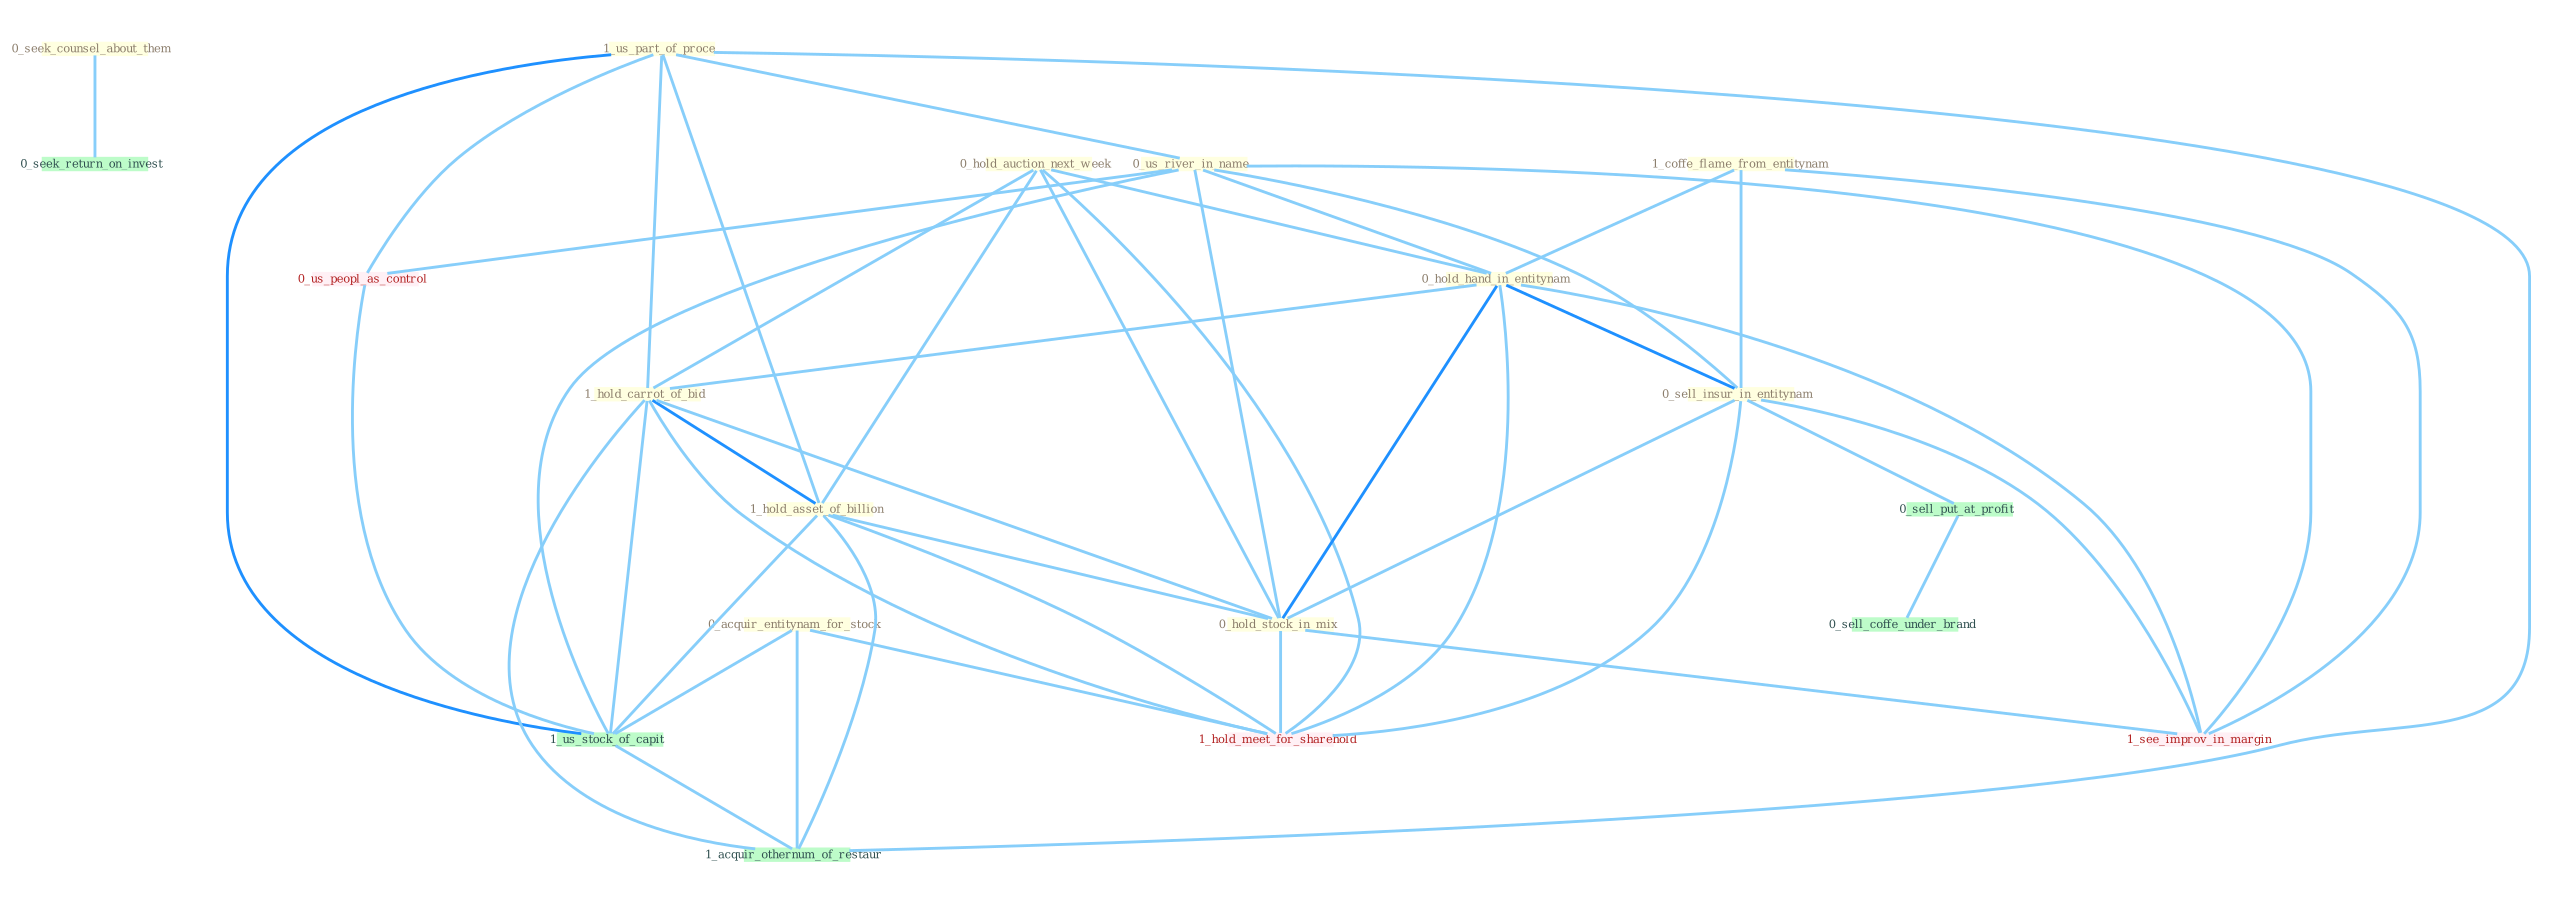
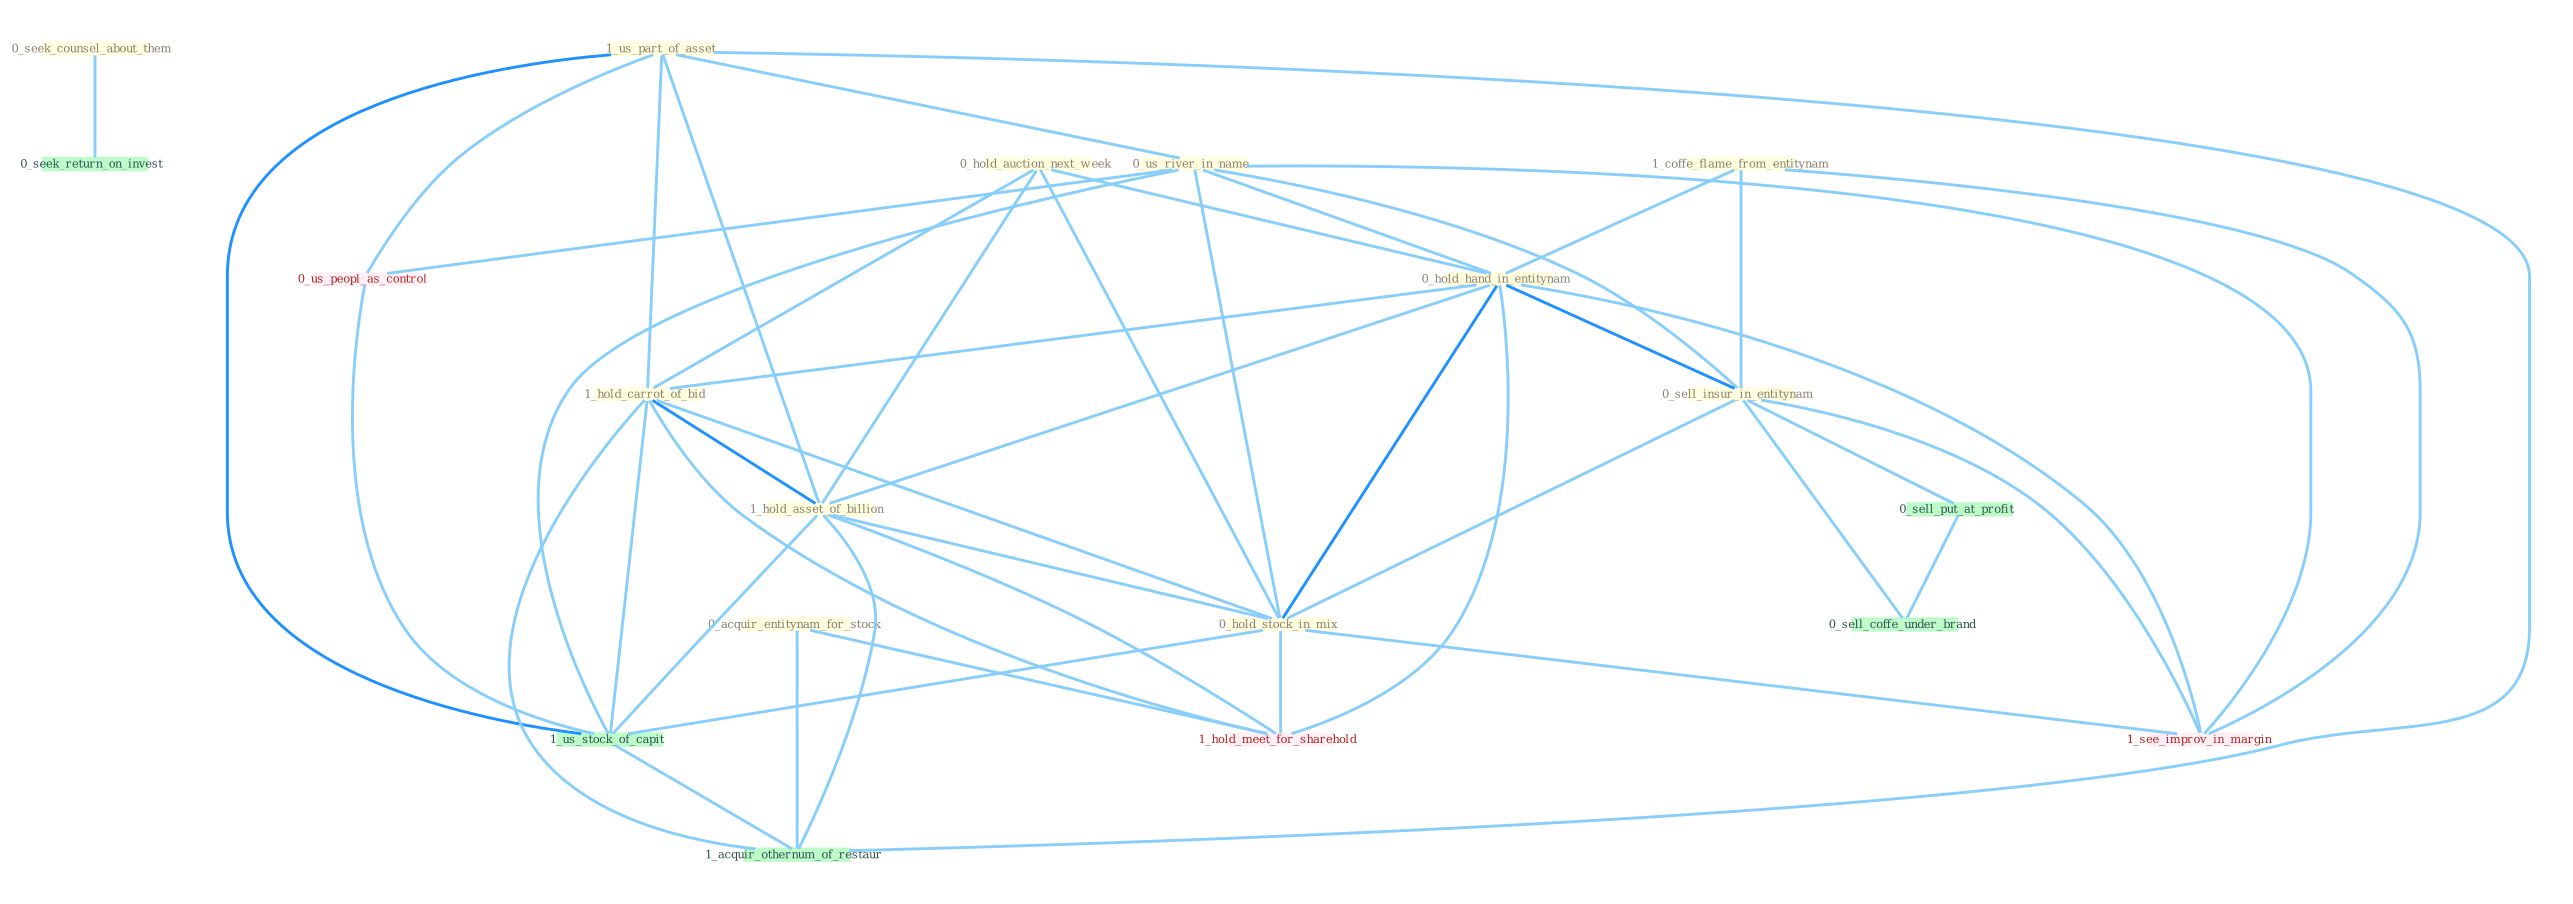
  graph {
    node [color="#ffffe0" fixedsize=true fontcolor="#8b7d6b" fontsize=4 shape=polygon style=filled]
    edge [color="#87cefa" w=1]
    "0_seek_counsel_about_them " [height=.06 width=.5]
    n2 [height=.06 label="1_coffe_flame_from_entitynam" width=.5]
    "0_hold_auction_next_week " [height=.06 width=.5]
-   "1_us_part_of_proce " [height=.06 width=.5]
+   "1_us_part_of_proce " [height=.06 width=.5 label="1_us_part_of_asset"]
    "0_acquir_entitynam_for_stock " [height=.06 width=.5]
    "0_us_river_in_name " [height=.06 width=.5]
    "0_hold_hand_in_entitynam " [height=.06 width=.5]
    "1_hold_carrot_of_bid " [height=.06 width=.5]
    "1_hold_asset_of_billion " [height=.06 width=.5]
    "0_sell_insur_in_entitynam " [height=.06 width=.5]
    "0_hold_stock_in_mix " [height=.06 width=.5]
    "0_us_peopl_as_control " [color="#fff0f5" fontcolor="#b22222" height=.06 width=.5]
    "1_see_improv_in_margin " [color="#fff0f5" fontcolor="#b22222" height=.06 width=.5]
    "1_hold_meet_for_sharehold " [color="#fff0f5" fontcolor="#b22222" height=.06 width=.5]
    "0_seek_return_on_invest " [color="#BDFCC9" fontcolor="#2f4f4f" height=.06 width=.5]
    "1_us_stock_of_capit " [color="#BDFCC9" fontcolor="#2f4f4f" height=.06 width=.5]
    "1_acquir_othernum_of_restaur " [color="#BDFCC9" fontcolor="#2f4f4f" height=.06 width=.5]
    "0_sell_put_at_profit " [color="#BDFCC9" fontcolor="#2f4f4f" height=.06 width=.5]
    "0_sell_coffe_under_brand " [color="#BDFCC9" fontcolor="#2f4f4f" height=.06 width=.5]
    subgraph sub_1 {
      "0_seek_counsel_about_them "
      n2
      "0_hold_auction_next_week "
      "1_us_part_of_proce "
      "0_acquir_entitynam_for_stock "
      "0_us_river_in_name "
      "0_hold_hand_in_entitynam "
      "1_hold_carrot_of_bid "
      "1_hold_asset_of_billion "
      "0_sell_insur_in_entitynam "
      "0_hold_stock_in_mix "
    }
    subgraph sub_2 {
      "0_us_peopl_as_control "
      "1_see_improv_in_margin "
      "1_hold_meet_for_sharehold "
    }
    "0_seek_counsel_about_them " -- "0_seek_return_on_invest "
    n2 -- "0_hold_hand_in_entitynam "
    n2 -- "0_sell_insur_in_entitynam "
    n2 -- "1_see_improv_in_margin "
    "0_hold_auction_next_week " -- "0_hold_hand_in_entitynam "
    "0_hold_auction_next_week " -- "1_hold_carrot_of_bid "
    "0_hold_auction_next_week " -- "1_hold_asset_of_billion "
    "0_hold_auction_next_week " -- "0_hold_stock_in_mix "
-   "0_hold_auction_next_week " -- "1_hold_meet_for_sharehold "
    "1_us_part_of_proce " -- "0_us_river_in_name "
    "1_us_part_of_proce " -- "1_hold_carrot_of_bid "
    "1_us_part_of_proce " -- "1_hold_asset_of_billion "
    "1_us_part_of_proce " -- "0_us_peopl_as_control "
    "1_us_part_of_proce " -- "1_us_stock_of_capit " [color="#1e90ff" w=2]
    "1_us_part_of_proce " -- "1_acquir_othernum_of_restaur "
    "0_acquir_entitynam_for_stock " -- "1_hold_meet_for_sharehold "
    "0_acquir_entitynam_for_stock " -- "1_acquir_othernum_of_restaur "
    "0_us_river_in_name " -- "0_hold_hand_in_entitynam "
    "0_us_river_in_name " -- "0_sell_insur_in_entitynam "
    "0_us_river_in_name " -- "0_hold_stock_in_mix "
    "0_us_river_in_name " -- "0_us_peopl_as_control "
    "0_us_river_in_name " -- "1_see_improv_in_margin "
    "0_us_river_in_name " -- "1_us_stock_of_capit "
    "0_hold_hand_in_entitynam " -- "1_hold_carrot_of_bid "
+   "0_hold_hand_in_entitynam " -- "1_hold_asset_of_billion "
    "0_hold_hand_in_entitynam " -- "0_sell_insur_in_entitynam " [color="#1e90ff" w=2]
    "0_hold_hand_in_entitynam " -- "0_hold_stock_in_mix " [color="#1e90ff" w=2]
    "0_hold_hand_in_entitynam " -- "1_see_improv_in_margin "
    "0_hold_hand_in_entitynam " -- "1_hold_meet_for_sharehold "
    "1_hold_carrot_of_bid " -- "1_hold_asset_of_billion " [color="#1e90ff" w=2]
    "1_hold_carrot_of_bid " -- "0_hold_stock_in_mix "
    "1_hold_carrot_of_bid " -- "1_hold_meet_for_sharehold "
    "1_hold_carrot_of_bid " -- "1_us_stock_of_capit "
    "1_hold_carrot_of_bid " -- "1_acquir_othernum_of_restaur "
    "1_hold_asset_of_billion " -- "0_hold_stock_in_mix "
    "1_hold_asset_of_billion " -- "1_hold_meet_for_sharehold "
    "1_hold_asset_of_billion " -- "1_us_stock_of_capit "
    "1_hold_asset_of_billion " -- "1_acquir_othernum_of_restaur "
    "0_sell_insur_in_entitynam " -- "0_hold_stock_in_mix "
    "0_sell_insur_in_entitynam " -- "1_see_improv_in_margin "
    "0_sell_insur_in_entitynam " -- "0_sell_put_at_profit "
-   "0_sell_insur_in_entitynam " -- "1_hold_meet_for_sharehold "
+   "0_sell_insur_in_entitynam " -- "0_sell_coffe_under_brand "
    "0_hold_stock_in_mix " -- "1_see_improv_in_margin "
    "0_hold_stock_in_mix " -- "1_hold_meet_for_sharehold "
-   "0_acquir_entitynam_for_stock " -- "1_us_stock_of_capit "
+   "0_hold_stock_in_mix " -- "1_us_stock_of_capit "
    "0_us_peopl_as_control " -- "1_us_stock_of_capit "
    "1_us_stock_of_capit " -- "1_acquir_othernum_of_restaur "
    "0_sell_put_at_profit " -- "0_sell_coffe_under_brand "
  }
